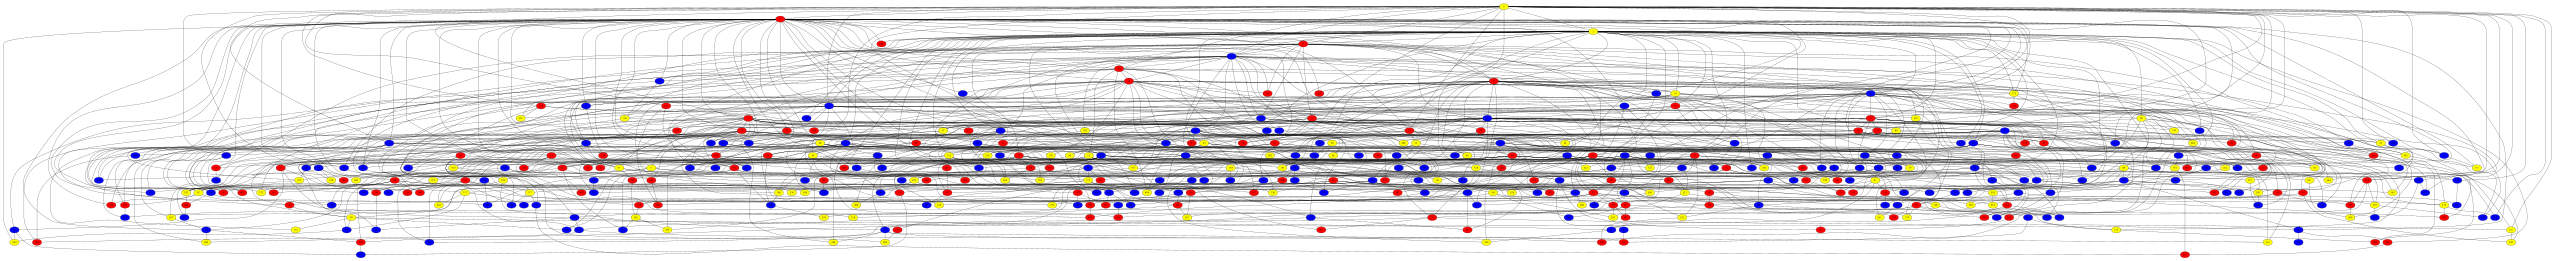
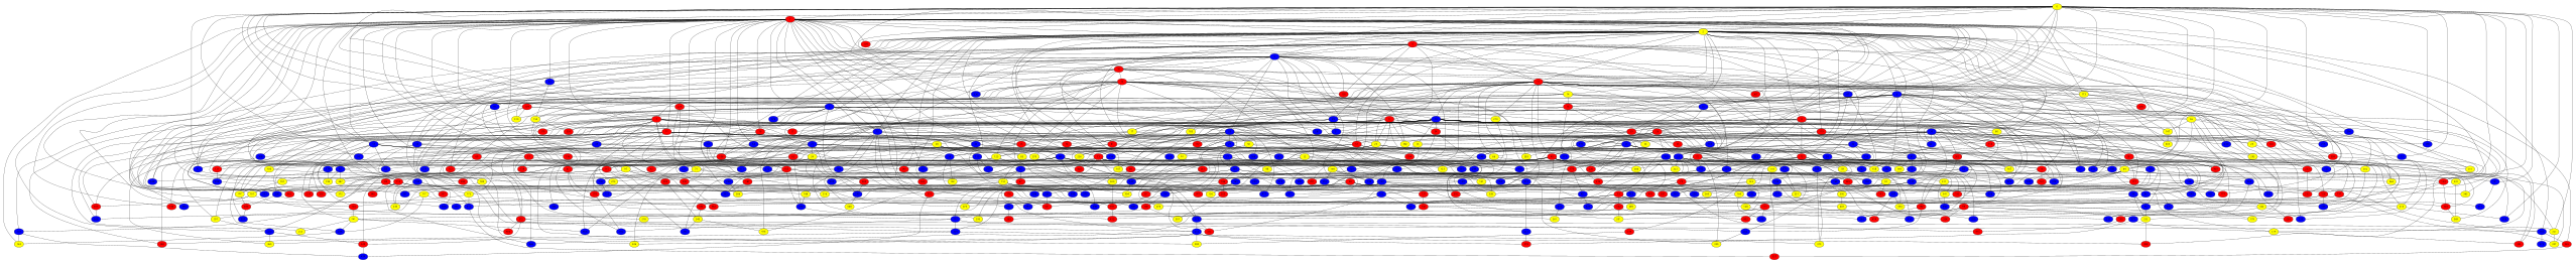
  graph {
    fontname=Ubuntu
    node [fillcolor=blue fontname=Ubuntu style=filled]
    edge [fontname=Ubuntu]
    0 [fillcolor=yellow]
    1 [fillcolor=red]
    2 [fillcolor=yellow]
    3
    4 [fillcolor=red]
    5
    7 [fillcolor=red]
    8 [fillcolor=red]
    10 [fillcolor=red]
    13
    24 [fillcolor=yellow]
    26 [fillcolor=red]
    30
    33
    60
    68
    74 [fillcolor=red]
    90
    123 [fillcolor=yellow]
    126 [fillcolor=red]
    134 [fillcolor=red]
    141
    158 [fillcolor=yellow]
    204 [fillcolor=red]
    212
    215
    229 [fillcolor=red]
    327 [fillcolor=yellow]
    345
    356
    398
    400
    6
    11 [fillcolor=red]
    12 [fillcolor=red]
    15
    18 [fillcolor=red]
    22 [fillcolor=red]
    28 [fillcolor=yellow]
    32
    35
    39 [fillcolor=red]
    41
    42 [fillcolor=red]
    47
    49
    54
    55
    64
    65 [fillcolor=red]
    71 [fillcolor=yellow]
    83
    84 [fillcolor=yellow]
    93 [fillcolor=red]
    95
    97 [fillcolor=yellow]
    101 [fillcolor=yellow]
    105 [fillcolor=red]
    117 [fillcolor=yellow]
    129
    136 [fillcolor=yellow]
    145
    146 [fillcolor=red]
    156 [fillcolor=red]
    173 [fillcolor=yellow]
    183
    184
    209 [fillcolor=red]
    220
    221
    263 [fillcolor=yellow]
    276 [fillcolor=yellow]
    277
    280
    317 [fillcolor=yellow]
    333
    336
    354
    367 [fillcolor=red]
    372 [fillcolor=yellow]
    379 [fillcolor=red]
    382 [fillcolor=yellow]
    390
    396
    14 [fillcolor=yellow]
    16 [fillcolor=red]
    20
    21
    23 [fillcolor=yellow]
    25 [fillcolor=yellow]
    36
    51 [fillcolor=red]
    56 [fillcolor=yellow]
    79 [fillcolor=red]
    80 [fillcolor=yellow]
    81 [fillcolor=red]
    91 [fillcolor=yellow]
    104
    114
    116 [fillcolor=red]
    119 [fillcolor=red]
    121 [fillcolor=yellow]
    127
    154 [fillcolor=yellow]
    155
    165
    189 [fillcolor=yellow]
    240
    265 [fillcolor=red]
    267 [fillcolor=red]
    296
    310 [fillcolor=yellow]
    340 [fillcolor=red]
    365 [fillcolor=red]
    376
    410
    9 [fillcolor=red]
    44 [fillcolor=yellow]
    87 [fillcolor=red]
    187 [fillcolor=red]
    210 [fillcolor=yellow]
    211
    225
    233 [fillcolor=red]
    291 [fillcolor=red]
    294
    308
    29
    58
    72 [fillcolor=red]
    73 [fillcolor=red]
    86
    103
    107 [fillcolor=yellow]
    131 [fillcolor=red]
    150 [fillcolor=red]
    302 [fillcolor=yellow]
    307 [fillcolor=red]
    334 [fillcolor=red]
    364 [fillcolor=yellow]
    370
    377
    19
    31
    48 [fillcolor=red]
    118
    125 [fillcolor=yellow]
    147 [fillcolor=yellow]
    151
    161 [fillcolor=red]
    177 [fillcolor=red]
    185 [fillcolor=yellow]
    191 [fillcolor=yellow]
    248
    259
    264
    271
    312
    403 [fillcolor=yellow]
    37 [fillcolor=red]
    45
    53
    57 [fillcolor=red]
    85 [fillcolor=yellow]
    100 [fillcolor=yellow]
    152 [fillcolor=red]
    170 [fillcolor=red]
    186 [fillcolor=red]
    201 [fillcolor=yellow]
    203 [fillcolor=red]
    266
    272
    303
    315 [fillcolor=red]
    40 [fillcolor=red]
    62 [fillcolor=red]
    75 [fillcolor=red]
    137 [fillcolor=red]
    295 [fillcolor=yellow]
    309 [fillcolor=red]
    326 [fillcolor=red]
    52 [fillcolor=yellow]
    89 [fillcolor=red]
    159
    279 [fillcolor=red]
    283 [fillcolor=yellow]
    304
    404 [fillcolor=yellow]
    130
    237 [fillcolor=red]
    77
    241 [fillcolor=yellow]
    402 [fillcolor=red]
    76 [fillcolor=red]
    106
    200 [fillcolor=red]
    290
    63 [fillcolor=yellow]
    195
    219
    226 [fillcolor=yellow]
    230
    282
    337 [fillcolor=yellow]
    181 [fillcolor=red]
    163
    224 [fillcolor=red]
    120
    122
    250
    252 [fillcolor=red]
    374 [fillcolor=yellow]
    409 [fillcolor=red]
    285 [fillcolor=red]
    199 [fillcolor=yellow]
    387 [fillcolor=yellow]
    254
    355
    244
    298
    332 [fillcolor=red]
    361
    246
    135
    142 [fillcolor=red]
    417
    322 [fillcolor=yellow]
    338
    394 [fillcolor=yellow]
    412
    261 [fillcolor=yellow]
    305 [fillcolor=red]
    415 [fillcolor=red]
    257
    286 [fillcolor=yellow]
    17 [fillcolor=yellow]
    38
    50 [fillcolor=yellow]
    61
    82
    96
    98 [fillcolor=yellow]
    139
    206 [fillcolor=red]
    242
    339
    341 [fillcolor=yellow]
    363 [fillcolor=yellow]
    369 [fillcolor=yellow]
    395
    66 [fillcolor=yellow]
    69 [fillcolor=red]
    112 [fillcolor=yellow]
    133
    205 [fillcolor=red]
    328 [fillcolor=yellow]
    358 [fillcolor=red]
    27
    34 [fillcolor=red]
    124 [fillcolor=red]
    198
    245 [fillcolor=red]
    253 [fillcolor=yellow]
    270 [fillcolor=yellow]
    287
    311 [fillcolor=yellow]
    325
    362 [fillcolor=red]
    384 [fillcolor=red]
    385 [fillcolor=red]
    46
    108
    176 [fillcolor=red]
    268
    275 [fillcolor=yellow]
    288
    368 [fillcolor=yellow]
    160 [fillcolor=yellow]
    174
    43 [fillcolor=red]
    243 [fillcolor=red]
    157 [fillcolor=red]
    249
    207 [fillcolor=yellow]
    67 [fillcolor=red]
    115 [fillcolor=red]
    153
    360 [fillcolor=yellow]
    422 [fillcolor=red]
    110
    389
    180
    94
    399
    196 [fillcolor=red]
    235 [fillcolor=yellow]
    251 [fillcolor=yellow]
    175
    306
    111 [fillcolor=red]
    292 [fillcolor=red]
    321 [fillcolor=red]
    323 [fillcolor=yellow]
    423
    140
    222
    278 [fillcolor=red]
    426 [fillcolor=yellow]
    349
    319 [fillcolor=red]
    318
    102 [fillcolor=red]
    99 [fillcolor=red]
    273 [fillcolor=yellow]
    128 [fillcolor=yellow]
    113 [fillcolor=red]
    258
    413 [fillcolor=red]
    408
    236
    256
    418 [fillcolor=red]
    274 [fillcolor=red]
    193 [fillcolor=red]
    293 [fillcolor=yellow]
    397
    414
    351
    190 [fillcolor=red]
    373
    192 [fillcolor=yellow]
    393
    329 [fillcolor=red]
    366
    284 [fillcolor=red]
    388 [fillcolor=red]
    88 [fillcolor=red]
    144
    228 [fillcolor=red]
    214
    320 [fillcolor=red]
    92 [fillcolor=yellow]
    148
    166
    194 [fillcolor=red]
    208
    202 [fillcolor=red]
    59 [fillcolor=yellow]
    269 [fillcolor=red]
    342
    178 [fillcolor=yellow]
    406 [fillcolor=red]
    188 [fillcolor=yellow]
    132 [fillcolor=red]
    213 [fillcolor=yellow]
    231 [fillcolor=yellow]
    143
    138 [fillcolor=red]
    262
    109
    234 [fillcolor=red]
    167 [fillcolor=yellow]
    164 [fillcolor=yellow]
    380 [fillcolor=yellow]
    352
    255
    357 [fillcolor=red]
    331 [fillcolor=red]
    78
    383 [fillcolor=red]
    401
    411
    416 [fillcolor=yellow]
    179 [fillcolor=yellow]
    149 [fillcolor=yellow]
    386 [fillcolor=yellow]
    171
    232 [fillcolor=yellow]
    330 [fillcolor=yellow]
    217
    420 [fillcolor=red]
    392 [fillcolor=yellow]
    421
    371
    343 [fillcolor=yellow]
    172 [fillcolor=yellow]
    425
    300 [fillcolor=yellow]
    260 [fillcolor=yellow]
    197 [fillcolor=yellow]
    419
    335
    247
    169
    182 [fillcolor=red]
    375
    424 [fillcolor=red]
    350
    353
    359
    281 [fillcolor=red]
    299
    162
    223 [fillcolor=yellow]
    314 [fillcolor=red]
    168
    344
    346 [fillcolor=red]
    218 [fillcolor=yellow]
    216 [fillcolor=yellow]
    407 [fillcolor=yellow]
    301 [fillcolor=yellow]
    381
    324 [fillcolor=red]
    347
    297 [fillcolor=red]
    348
    313 [fillcolor=yellow]
    227
    238
    391 [fillcolor=red]
    289 [fillcolor=yellow]
    239
    316
    378 [fillcolor=red]
    405 [fillcolor=red]
    0 -- 1
    0 -- 2
    0 -- 3
    0 -- 4
    0 -- 5
    0 -- 7
    0 -- 8
    0 -- 10
    0 -- 13
    0 -- 24
    0 -- 26
    0 -- 30
    0 -- 33
    0 -- 60
    0 -- 68
    0 -- 74
    0 -- 90
    0 -- 123
    0 -- 126
    0 -- 134
    0 -- 141
    0 -- 158
    0 -- 204
    0 -- 212
    0 -- 215
    0 -- 229
    0 -- 327
    0 -- 345
    0 -- 356
    0 -- 398
    0 -- 400
    1 -- 2
    1 -- 3
    1 -- 4
    1 -- 7
    1 -- 10
    1 -- 13
    1 -- 26
    1 -- 134
    1 -- 6
    1 -- 11
    1 -- 12
    1 -- 15
    1 -- 18
    1 -- 22
    1 -- 28
    1 -- 32
    1 -- 35
    1 -- 39
    1 -- 41
    1 -- 42
    1 -- 47
    1 -- 49
    1 -- 54
    1 -- 55
    1 -- 64
    1 -- 65
    1 -- 71
    1 -- 83
    1 -- 84
    1 -- 93
    1 -- 95
    1 -- 97
    1 -- 101
    1 -- 105
    1 -- 117
    1 -- 129
    1 -- 136
    1 -- 145
    1 -- 146
    1 -- 156
    1 -- 173
    1 -- 183
    1 -- 184
    1 -- 209
    1 -- 220
    1 -- 221
    1 -- 263
    1 -- 276
    1 -- 277
    1 -- 280
    1 -- 317
    1 -- 333
    1 -- 336
    1 -- 354
    1 -- 367
    1 -- 372
    1 -- 379
    1 -- 382
    1 -- 390
    1 -- 396
    2 -- 3
    2 -- 4
    2 -- 5
    2 -- 8
    2 -- 33
    2 -- 6
    2 -- 11
    2 -- 15
    2 -- 32
    2 -- 64
    2 -- 84
    2 -- 95
    2 -- 105
    2 -- 173
    2 -- 209
    2 -- 221
    2 -- 14
    2 -- 16
    2 -- 20
    2 -- 21
    2 -- 23
    2 -- 25
    2 -- 36
    2 -- 51
    2 -- 56
    2 -- 79
    2 -- 80
    2 -- 81
    2 -- 91
    2 -- 104
    2 -- 114
    2 -- 116
    2 -- 119
    2 -- 121
    2 -- 127
    2 -- 154
    2 -- 155
    2 -- 165
    2 -- 189
    2 -- 240
    2 -- 265
    2 -- 267
    2 -- 296
    2 -- 310
    2 -- 340
    2 -- 365
    2 -- 376
    2 -- 410
    3 -- 74
    3 -- 18
    3 -- 97
    3 -- 23
    3 -- 154
    3 -- 310
    3 -- 376
    3 -- 9
    3 -- 44
    3 -- 87
    3 -- 187
    3 -- 210
    3 -- 211
    3 -- 225
    3 -- 233
    3 -- 291
    3 -- 294
    3 -- 308
    4 -- 5
    4 -- 204
    4 -- 6
    4 -- 11
    4 -- 47
    4 -- 9
    4 -- 29
    4 -- 58
    4 -- 72
    4 -- 73
    4 -- 86
    4 -- 103
    4 -- 107
    4 -- 131
    4 -- 150
    4 -- 302
    4 -- 307
    4 -- 334
    4 -- 364
    4 -- 370
    4 -- 377
    5 -- 7
    5 -- 10
    5 -- 12
    5 -- 15
    5 -- 20
    5 -- 9
    5 -- 29
    5 -- 150
    5 -- 19
    5 -- 31
    5 -- 48
    5 -- 118
    5 -- 125
    5 -- 147
    5 -- 151
    5 -- 161
    5 -- 177
    5 -- 185
    5 -- 191
    5 -- 248
    5 -- 259
    5 -- 264
    5 -- 271
    5 -- 312
    5 -- 403
    7 -- 18
    7 -- 22
    7 -- 49
    7 -- 71
    7 -- 379
    7 -- 36
    7 -- 37
    7 -- 45
    7 -- 53
    7 -- 57
    7 -- 85
    7 -- 100
    7 -- 152
    7 -- 170
    7 -- 186
    7 -- 201
    7 -- 203
    7 -- 266
    7 -- 272
    7 -- 303
    7 -- 315
    8 -- 13
    8 -- 39
    8 -- 146
    8 -- 119
    8 -- 296
    8 -- 147
    8 -- 100
    8 -- 40
    8 -- 62
    8 -- 75
    8 -- 137
    8 -- 295
    8 -- 309
    8 -- 326
    10 -- 12
    10 -- 64
    10 -- 173
    10 -- 36
    10 -- 51
    10 -- 85
    10 -- 52
    10 -- 89
    10 -- 159
    10 -- 279
    10 -- 283
    10 -- 304
    10 -- 404
    13 -- 90
    13 -- 83
    13 -- 73
    13 -- 37
    13 -- 130
    13 -- 237
    13 -- 77
    13 -- 241
    13 -- 402
    24 -- 42
    24 -- 76
    24 -- 106
    24 -- 200
    24 -- 290
    26 -- 51
    26 -- 81
    26 -- 103
    26 -- 63
    26 -- 195
    26 -- 219
    26 -- 226
    26 -- 230
    26 -- 282
    26 -- 337
    30 -- 215
    30 -- 398
    30 -- 32
    30 -- 221
    30 -- 280
    30 -- 87
    30 -- 53
    30 -- 62
    30 -- 181
    30 -- 163
    30 -- 224
    30 -- 120
    30 -- 122
    30 -- 250
    30 -- 252
    30 -- 374
    30 -- 409
    33 -- 317
    60 -- 248
    60 -- 285
    60 -- 199
    60 -- 387
    68 -- 356
    68 -- 101
    68 -- 105
    68 -- 277
    68 -- 410
    68 -- 107
    68 -- 250
    68 -- 254
    68 -- 355
    68 -- 244
    68 -- 298
    68 -- 332
    74 -- 114
    90 -- 361
    90 -- 246
    126 -- 304
    126 -- 135
    126 -- 142
    126 -- 417
    134 -- 201
    134 -- 326
    134 -- 322
    141 -- 417
    158 -- 338
-   158 -- 149
+   158 -- 394
    204 -- 310
    204 -- 211
    204 -- 248
    204 -- 412
    204 -- 261
    212 -- 298
    212 -- 305
    212 -- 415
    212 -- 257
    229 -- 377
    229 -- 286
    327 -- 337
    6 -- 8
    6 -- 68
    6 -- 35
    6 -- 41
    6 -- 16
    6 -- 177
    6 -- 271
    6 -- 17
    6 -- 38
    6 -- 50
    6 -- 61
    6 -- 82
    6 -- 96
    6 -- 98
    6 -- 139
    6 -- 206
    6 -- 242
    6 -- 339
    6 -- 341
    6 -- 363
    6 -- 369
    6 -- 395
    11 -- 345
    11 -- 47
    11 -- 55
    11 -- 277
    11 -- 367
    11 -- 14
    11 -- 210
    11 -- 29
    11 -- 19
    11 -- 40
    11 -- 75
    11 -- 309
    11 -- 130
    11 -- 237
    11 -- 76
    11 -- 181
    11 -- 254
    11 -- 17
    11 -- 139
    11 -- 395
    11 -- 66
    11 -- 69
    11 -- 112
    11 -- 133
    11 -- 205
    11 -- 328
    11 -- 358
    12 -- 24
    12 -- 26
    12 -- 35
    12 -- 41
    12 -- 336
    12 -- 14
    12 -- 21
    12 -- 150
    12 -- 152
    12 -- 163
    12 -- 27
    12 -- 34
    12 -- 124
    12 -- 198
    12 -- 245
    12 -- 253
    12 -- 270
    12 -- 287
    12 -- 311
    12 -- 325
    12 -- 362
    12 -- 384
    12 -- 385
    15 -- 184
    15 -- 25
    15 -- 45
    15 -- 46
    15 -- 108
    15 -- 176
    15 -- 268
    15 -- 275
    15 -- 288
    15 -- 368
    18 -- 156
    18 -- 21
    18 -- 160
    18 -- 174
    22 -- 212
    22 -- 28
    22 -- 65
    22 -- 333
    22 -- 131
    22 -- 151
    22 -- 69
    22 -- 43
    22 -- 243
    22 -- 157
    22 -- 249
    22 -- 207
    22 -- 67
    22 -- 115
    22 -- 153
    22 -- 360
    28 -- 37
    28 -- 272
    28 -- 226
    28 -- 422
    28 -- 110
    28 -- 389
    32 -- 86
    32 -- 40
    32 -- 52
    32 -- 200
    32 -- 409
    32 -- 61
    32 -- 66
    32 -- 133
    32 -- 180
    35 -- 93
    35 -- 81
    35 -- 94
    39 -- 74
    39 -- 382
    39 -- 116
    39 -- 198
    39 -- 43
    39 -- 399
    41 -- 189
    41 -- 196
    47 -- 75
    47 -- 282
    49 -- 85
    49 -- 124
    49 -- 235
    49 -- 251
    54 -- 123
    54 -- 156
    54 -- 372
    54 -- 196
    54 -- 175
    55 -- 95
    55 -- 145
    55 -- 302
    55 -- 282
    55 -- 96
    55 -- 67
    55 -- 306
    55 -- 111
    55 -- 292
    55 -- 321
    55 -- 323
    55 -- 423
    64 -- 154
    64 -- 140
    65 -- 68
    65 -- 127
    65 -- 222
    65 -- 278
    65 -- 426
    71 -- 189
    71 -- 89
    71 -- 195
    71 -- 349
    83 -- 319
    84 -- 134
    84 -- 364
    84 -- 120
    84 -- 222
    84 -- 318
    84 -- 102
    84 -- 99
    93 -- 322
    93 -- 124
    93 -- 362
    93 -- 111
    93 -- 102
    93 -- 273
    93 -- 128
    95 -- 113
    97 -- 159
    97 -- 292
    97 -- 113
    97 -- 258
    101 -- 146
    101 -- 203
    101 -- 413
    105 -- 121
    105 -- 106
    105 -- 230
    105 -- 408
    105 -- 236
    117 -- 244
    117 -- 235
    117 -- 256
    129 -- 387
    129 -- 245
    129 -- 418
    145 -- 274
    145 -- 193
    145 -- 293
    156 -- 377
    156 -- 304
    156 -- 397
    156 -- 414
    156 -- 351
    173 -- 396
    173 -- 295
    173 -- 206
    173 -- 190
    183 -- 265
    183 -- 373
    184 -- 192
    184 -- 393
    220 -- 360
    220 -- 329
    280 -- 366
    280 -- 284
    354 -- 384
    354 -- 388
    14 -- 229
    14 -- 54
    14 -- 16
    14 -- 56
    14 -- 224
    14 -- 88
    14 -- 144
    14 -- 228
    16 -- 28
    16 -- 44
    16 -- 19
    16 -- 163
    16 -- 214
    16 -- 320
    20 -- 49
    20 -- 240
    20 -- 125
    20 -- 285
    20 -- 50
    20 -- 27
    20 -- 157
    20 -- 249
    20 -- 422
    20 -- 88
    20 -- 92
    20 -- 148
    20 -- 166
    20 -- 194
    20 -- 208
    21 -- 24
    21 -- 308
    21 -- 62
    21 -- 52
    21 -- 77
    21 -- 355
    21 -- 38
    21 -- 207
    21 -- 202
    21 -- 59
    21 -- 269
    21 -- 342
    23 -- 158
    23 -- 58
    23 -- 404
    23 -- 38
    23 -- 46
    23 -- 178
    25 -- 33
    25 -- 339
    36 -- 112
    36 -- 196
    36 -- 113
    36 -- 320
    36 -- 406
    51 -- 309
    51 -- 77
    51 -- 230
    51 -- 92
    51 -- 188
    56 -- 119
    56 -- 147
    56 -- 108
    56 -- 190
    56 -- 132
    56 -- 213
    56 -- 231
    79 -- 93
    79 -- 128
    79 -- 143
    80 -- 130
    80 -- 363
    81 -- 125
    81 -- 120
    81 -- 138
    91 -- 160
    91 -- 193
    91 -- 132
    91 -- 262
    104 -- 126
    104 -- 117
    104 -- 252
    104 -- 109
    114 -- 341
    114 -- 115
    116 -- 202
    116 -- 234
    119 -- 364
    119 -- 219
    119 -- 148
    119 -- 167
    127 -- 167
    127 -- 164
    154 -- 358
    154 -- 380
    165 -- 390
    165 -- 241
    165 -- 422
    165 -- 352
    189 -- 280
    189 -- 255
    240 -- 295
    265 -- 357
    267 -- 331
    296 -- 388
    340 -- 365
    9 -- 382
    9 -- 23
    9 -- 80
    9 -- 53
    9 -- 17
    9 -- 274
    9 -- 78
    9 -- 383
    9 -- 401
    9 -- 411
    9 -- 416
    87 -- 259
    87 -- 122
    87 -- 278
    187 -- 355
    210 -- 214
    233 -- 252
    308 -- 384
    29 -- 30
    29 -- 379
    29 -- 73
    29 -- 107
    29 -- 31
    29 -- 185
    29 -- 306
    29 -- 179
    58 -- 233
    58 -- 59
    58 -- 149
    72 -- 145
    72 -- 100
    72 -- 322
    72 -- 180
    72 -- 386
    72 -- 171
    72 -- 232
    72 -- 330
    73 -- 121
    73 -- 142
    73 -- 328
    73 -- 115
    73 -- 102
    73 -- 88
    73 -- 188
    73 -- 416
    73 -- 217
    73 -- 420
    86 -- 99
    103 -- 267
    103 -- 170
    103 -- 394
    103 -- 323
    103 -- 171
    103 -- 392
    103 -- 421
    107 -- 245
    107 -- 319
    131 -- 208
    302 -- 371
    334 -- 343
    19 -- 30
    19 -- 400
    19 -- 39
    19 -- 55
    19 -- 20
    19 -- 25
    19 -- 114
    19 -- 116
    19 -- 31
    19 -- 118
    19 -- 57
    19 -- 203
    19 -- 315
    19 -- 63
    19 -- 135
    19 -- 358
    19 -- 27
    19 -- 34
    19 -- 287
    19 -- 43
    19 -- 243
    19 -- 222
    19 -- 202
    19 -- 167
    19 -- 78
    19 -- 172
    19 -- 425
    31 -- 42
    31 -- 44
    31 -- 157
    48 -- 136
    48 -- 86
    48 -- 137
    48 -- 361
    48 -- 338
    48 -- 153
    48 -- 143
    118 -- 349
    125 -- 136
    125 -- 220
    125 -- 365
    125 -- 152
    125 -- 300
    147 -- 403
    151 -- 340
    151 -- 273
    177 -- 279
    177 -- 260
    185 -- 300
    191 -- 197
    259 -- 263
    259 -- 419
    264 -- 400
    264 -- 335
    312 -- 357
    37 -- 60
    37 -- 97
    37 -- 129
    37 -- 106
    37 -- 138
    45 -- 72
    45 -- 270
    45 -- 258
    53 -- 126
    53 -- 104
    53 -- 170
    53 -- 303
    53 -- 181
    53 -- 318
    53 -- 148
    53 -- 255
    53 -- 353
    53 -- 359
    85 -- 175
    100 -- 243
    100 -- 197
    170 -- 186
    170 -- 401
    186 -- 205
    186 -- 288
    186 -- 281
    203 -- 266
    272 -- 299
    315 -- 327
    315 -- 329
    315 -- 406
    40 -- 71
    40 -- 84
    40 -- 79
    40 -- 131
    40 -- 82
    40 -- 46
    40 -- 174
    40 -- 249
    40 -- 349
    40 -- 144
    40 -- 132
    40 -- 386
    40 -- 162
    62 -- 345
    62 -- 211
    62 -- 272
    62 -- 236
    62 -- 197
    75 -- 158
    75 -- 279
    75 -- 76
    75 -- 273
    75 -- 256
    75 -- 143
    75 -- 260
    75 -- 182
    75 -- 223
    75 -- 314
    137 -- 142
    295 -- 317
    309 -- 385
    326 -- 369
    52 -- 87
    52 -- 164
    52 -- 331
    52 -- 179
    52 -- 260
    52 -- 197
    89 -- 101
    89 -- 307
    89 -- 237
    89 -- 94
    89 -- 188
    89 -- 346
    159 -- 374
    159 -- 328
    159 -- 172
    130 -- 354
    130 -- 266
    130 -- 412
    130 -- 305
    130 -- 363
    130 -- 216
    130 -- 407
    77 -- 123
    77 -- 184
    77 -- 340
    77 -- 98
    77 -- 330
    77 -- 169
    77 -- 375
    241 -- 244
    241 -- 253
    241 -- 408
    241 -- 262
    76 -- 161
    76 -- 111
    76 -- 318
    76 -- 223
    106 -- 153
    200 -- 218
    200 -- 301
    290 -- 368
    63 -- 98
    63 -- 66
    63 -- 166
    63 -- 194
    195 -- 424
    195 -- 227
    219 -- 283
    230 -- 347
    181 -- 409
    181 -- 213
    163 -- 397
    224 -- 297
    120 -- 183
    120 -- 341
    120 -- 319
    120 -- 425
    120 -- 162
    120 -- 238
    122 -- 183
    122 -- 354
    122 -- 342
    374 -- 385
    254 -- 359
    244 -- 263
    142 -- 315
    142 -- 371
    322 -- 339
    322 -- 335
    338 -- 413
    257 -- 378
    17 -- 54
    17 -- 65
    17 -- 61
    17 -- 247
    38 -- 390
    38 -- 192
    38 -- 366
    50 -- 118
    50 -- 397
    50 -- 169
    61 -- 327
    61 -- 271
    61 -- 139
    61 -- 108
    61 -- 78
    61 -- 149
    82 -- 141
    82 -- 104
    82 -- 389
    82 -- 182
    82 -- 375
    96 -- 232
    96 -- 424
    98 -- 165
    139 -- 291
    139 -- 242
    242 -- 399
    242 -- 392
    341 -- 350
    66 -- 83
    66 -- 155
    69 -- 387
    69 -- 174
    69 -- 109
    69 -- 218
    112 -- 333
    112 -- 334
    112 -- 370
    112 -- 401
    112 -- 162
    133 -- 178
    205 -- 334
    205 -- 301
    358 -- 426
    27 -- 58
    27 -- 226
    27 -- 408
    27 -- 192
    27 -- 59
    27 -- 109
    27 -- 381
    34 -- 291
    34 -- 305
    124 -- 241
    245 -- 251
    245 -- 324
    270 -- 420
    311 -- 350
    46 -- 48
    46 -- 290
    46 -- 112
    46 -- 67
    46 -- 258
    108 -- 177
    108 -- 135
    108 -- 286
    176 -- 294
    176 -- 321
    275 -- 278
    288 -- 298
    288 -- 321
    160 -- 276
    160 -- 213
    160 -- 348
    174 -- 191
    174 -- 199
    43 -- 350
    43 -- 313
    243 -- 362
    207 -- 220
    115 -- 191
    115 -- 288
    115 -- 393
    115 -- 329
    110 -- 325
    110 -- 217
    110 -- 375
    180 -- 313
    94 -- 312
    94 -- 96
    94 -- 232
    251 -- 326
    251 -- 383
    175 -- 332
    175 -- 255
    111 -- 122
    111 -- 250
    111 -- 348
    111 -- 405
    292 -- 343
    140 -- 235
    140 -- 366
    140 -- 172
    278 -- 342
    349 -- 404
    319 -- 419
    102 -- 201
    102 -- 360
    102 -- 405
    99 -- 207
    99 -- 175
    99 -- 414
    99 -- 190
    99 -- 179
    99 -- 324
    128 -- 344
    113 -- 372
    113 -- 268
    113 -- 320
    113 -- 346
    113 -- 216
    113 -- 381
    113 -- 391
    258 -- 286
    236 -- 293
    190 -- 415
    329 -- 419
    284 -- 351
    88 -- 212
    88 -- 187
    88 -- 300
    144 -- 264
    144 -- 352
    144 -- 347
    214 -- 261
    92 -- 276
    148 -- 325
    148 -- 228
    208 -- 402
    202 -- 347
    59 -- 91
    269 -- 290
    178 -- 357
    188 -- 236
    132 -- 225
    132 -- 214
    213 -- 356
    213 -- 234
    231 -- 369
    143 -- 247
    143 -- 289
    262 -- 330
    109 -- 294
    109 -- 200
    164 -- 198
    164 -- 231
    164 -- 411
    164 -- 316
    255 -- 268
    255 -- 426
    255 -- 380
    255 -- 313
    255 -- 378
    331 -- 381
    78 -- 79
    78 -- 269
    78 -- 168
    78 -- 344
    401 -- 423
    171 -- 251
    232 -- 388
    392 -- 407
    371 -- 374
    371 -- 378
    343 -- 393
    343 -- 416
    172 -- 396
    172 -- 312
    300 -- 391
    260 -- 301
    197 -- 284
    247 -- 383
    169 -- 186
    169 -- 311
    169 -- 275
    169 -- 299
    169 -- 238
    169 -- 239
    182 -- 262
    182 -- 344
    375 -- 411
    353 -- 395
    162 -- 332
    162 -- 421
    162 -- 391
    223 -- 225
    223 -- 246
    223 -- 418
    314 -- 380
    168 -- 338
    168 -- 205
    168 -- 306
    168 -- 414
    168 -- 335
    168 -- 281
    347 -- 394
    347 -- 424
    297 -- 337
    297 -- 407
    227 -- 234
    227 -- 421
    391 -- 413
    239 -- 412
    316 -- 331
  }
